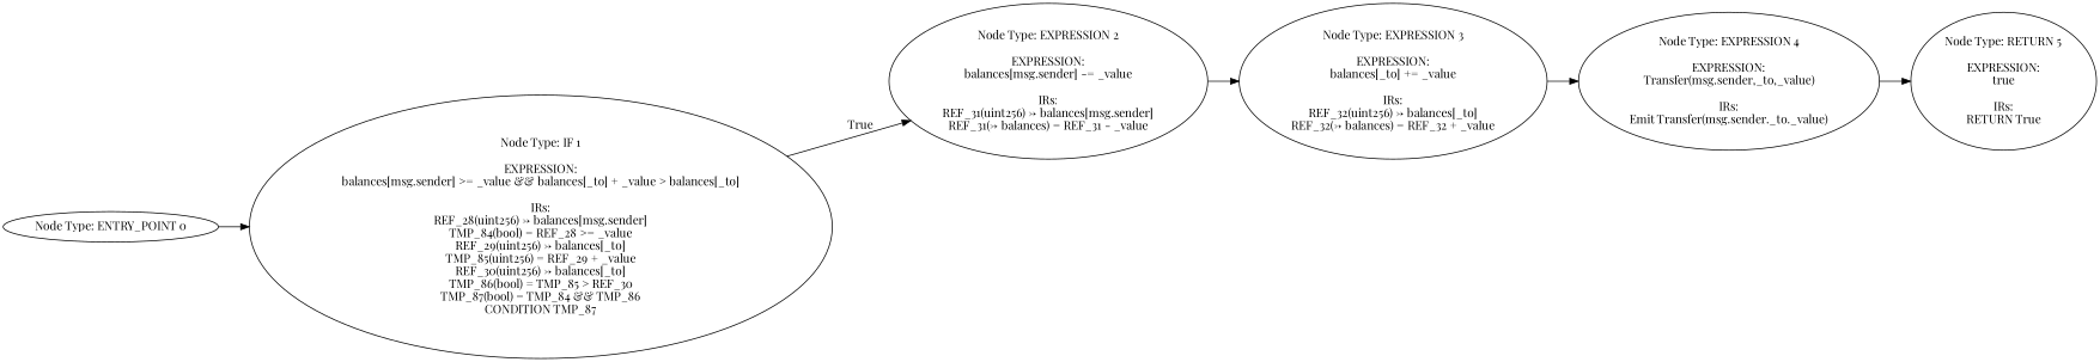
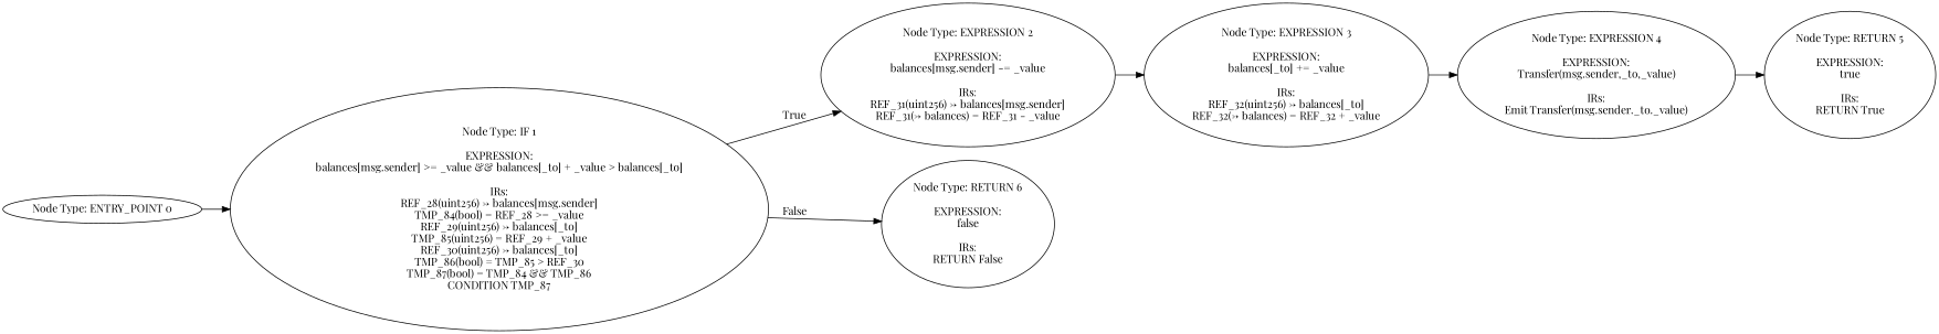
  digraph {
    rankdir=LR
    fontname="Playfair Display"
    node [fontname="Playfair Display"]
    edge [fontname="Playfair Display"]
    n1 [label="Node Type: ENTRY_POINT 0\n"]
    n2 [label="Node Type: IF 1\n\nEXPRESSION:\nbalances[msg.sender] >= _value && balances[_to] + _value > balances[_to]\n\nIRs:\nREF_28(uint256) -> balances[msg.sender]\nTMP_84(bool) = REF_28 >= _value\nREF_29(uint256) -> balances[_to]\nTMP_85(uint256) = REF_29 + _value\nREF_30(uint256) -> balances[_to]\nTMP_86(bool) = TMP_85 > REF_30\nTMP_87(bool) = TMP_84 && TMP_86\nCONDITION TMP_87"]
    n3 [label="Node Type: EXPRESSION 2\n\nEXPRESSION:\nbalances[msg.sender] -= _value\n\nIRs:\nREF_31(uint256) -> balances[msg.sender]\nREF_31(-> balances) = REF_31 - _value"]
+   n4 [label="Node Type: RETURN 6\n\nEXPRESSION:\nfalse\n\nIRs:\nRETURN False"]
    n5 [label="Node Type: EXPRESSION 3\n\nEXPRESSION:\nbalances[_to] += _value\n\nIRs:\nREF_32(uint256) -> balances[_to]\nREF_32(-> balances) = REF_32 + _value"]
    n6 [label="Node Type: EXPRESSION 4\n\nEXPRESSION:\nTransfer(msg.sender,_to,_value)\n\nIRs:\nEmit Transfer(msg.sender._to._value)"]
    n7 [label="Node Type: RETURN 5\n\nEXPRESSION:\ntrue\n\nIRs:\nRETURN True"]
    n1 -> n2
    n2 -> n3 [label=True]
+   n2 -> n4 [label=False]
    n3 -> n5
    n5 -> n6
    n6 -> n7
  }
